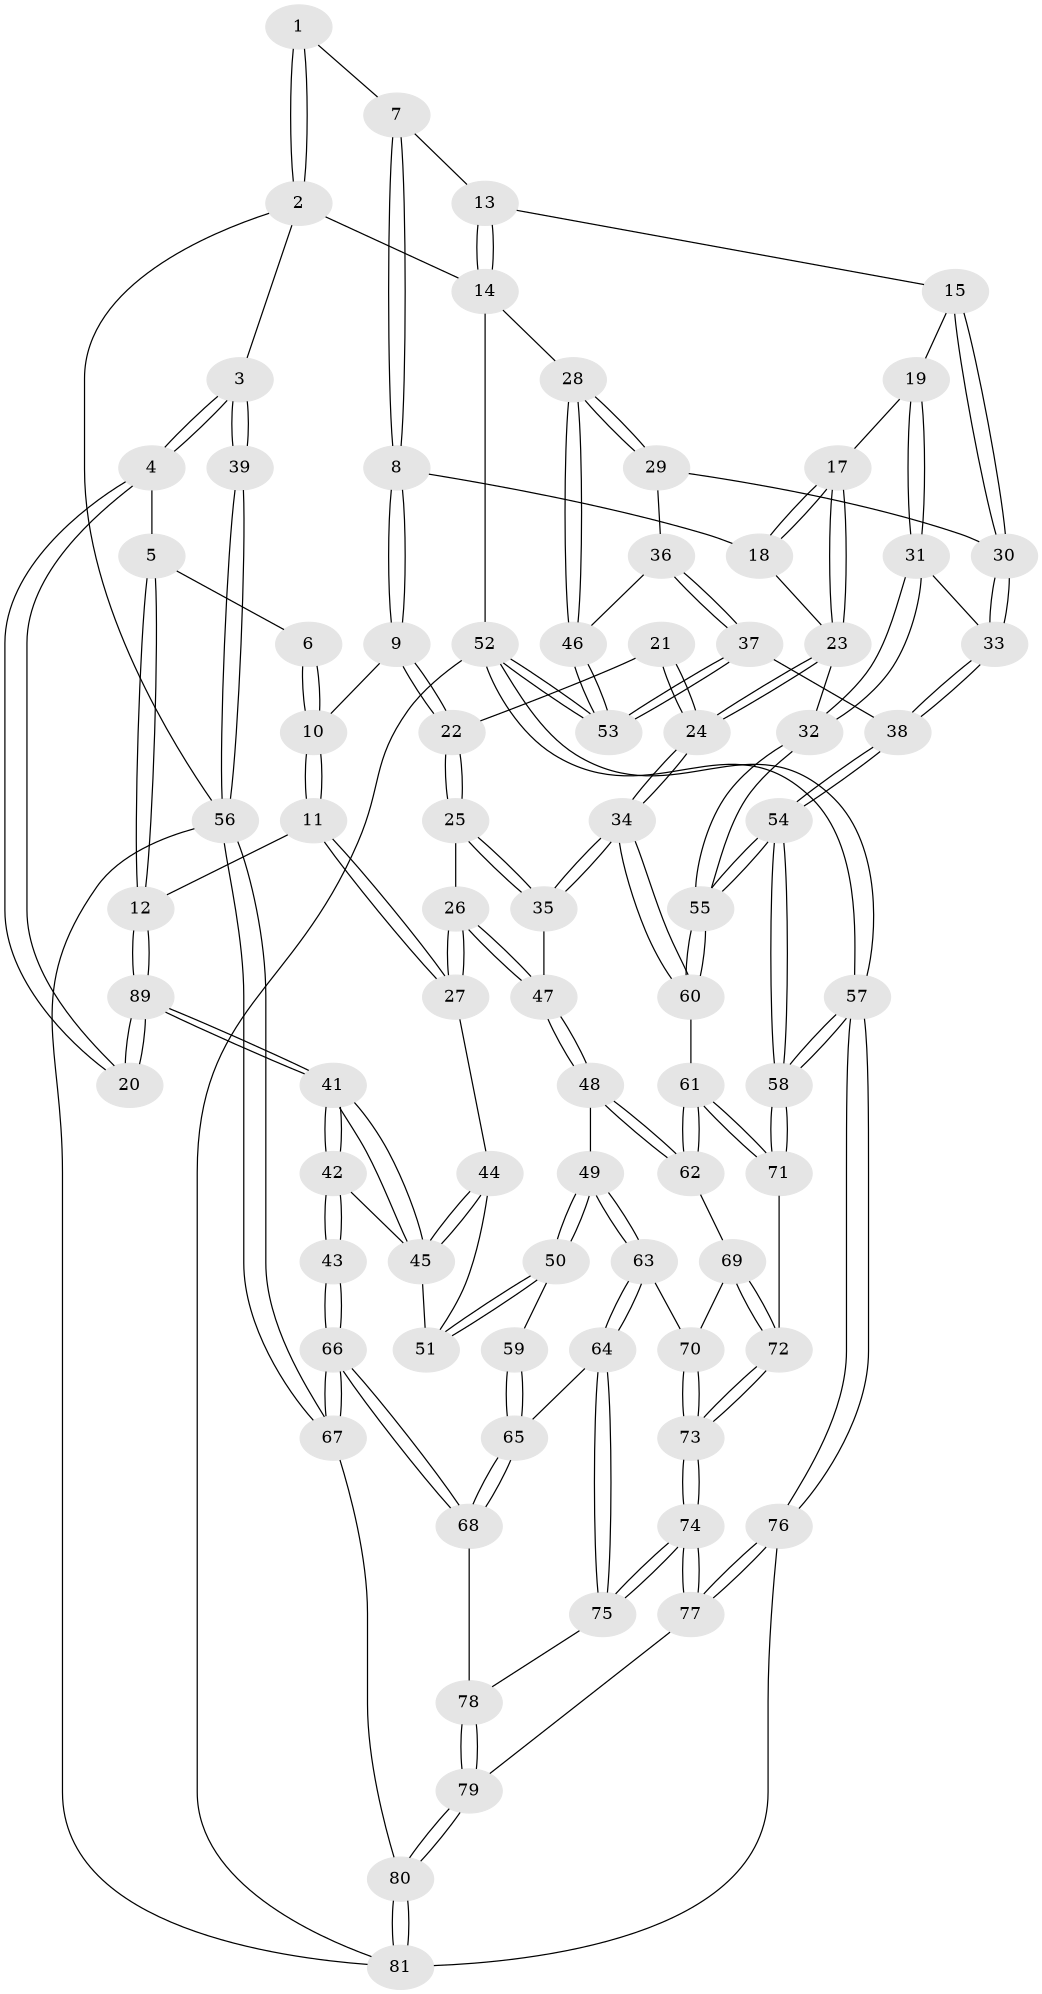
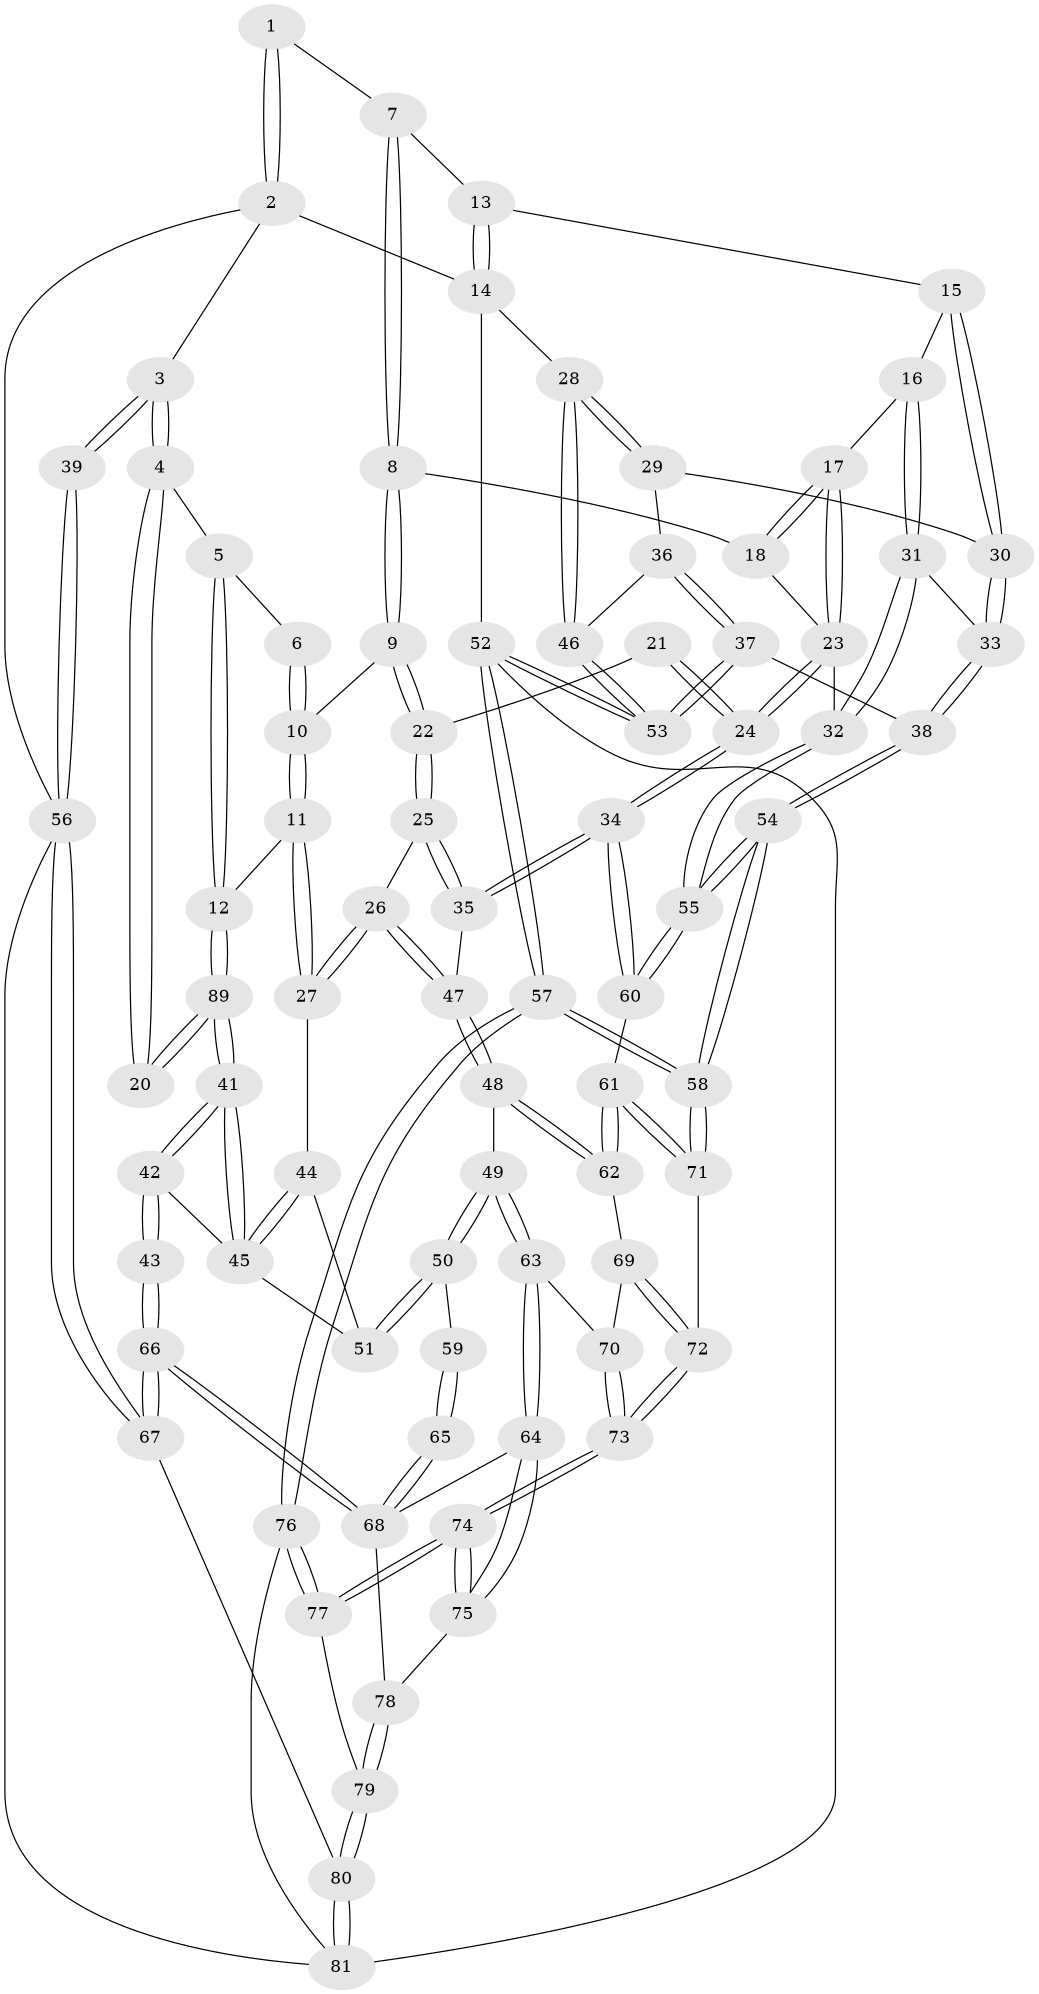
  graph {
    node [color=gray90 style=filled]
    1
    2
    7
    3
    14
    56
    8
    13
    4
    39
    28
    52
    81
    67
    5
    20
    6
    12
    10
    n20 [label=89]
    11
    9
    18
    15
    22
    23
    25
    27
    44
    41
-   16 [label=19]
+   16
    30
    29
    46
    53
    57
    17
    31
    33
    32
    24
    21
    42
    45
    34
    26
    35
    55
    60
    47
    48
    51
    36
    37
    38
    54
    61
    58
    43
    66
    59
    65
    68
    49
    62
    50
    63
    69
    64
    70
    76
    71
    80
    77
    72
    75
    73
    78
    79
    74
    1 -- 2
    1 -- 2
    1 -- 7
    2 -- 3
    2 -- 14
    2 -- 56
    7 -- 8
    7 -- 8
    7 -- 13
    3 -- 4
    3 -- 4
    3 -- 39
    3 -- 39
    14 -- 28
    14 -- 52
    56 -- 81
    56 -- 67
    56 -- 67
    8 -- 9
    8 -- 9
    8 -- 18
    13 -- 14
    13 -- 14
    13 -- 15
    4 -- 5
    4 -- 20
    4 -- 20
    39 -- 56
    39 -- 56
    28 -- 29
    28 -- 29
    28 -- 46
    28 -- 46
    52 -- 81
    52 -- 53
    52 -- 53
    52 -- 57
    52 -- 57
    67 -- 80
    5 -- 6
    5 -- 12
    5 -- 12
    6 -- 10
    6 -- 10
    12 -- n20
    12 -- n20
    10 -- 11
    10 -- 11
    n20 -- 20
    n20 -- 20
    n20 -- 41
    n20 -- 41
    11 -- 12
    11 -- 27
    11 -- 27
    9 -- 10
    9 -- 22
    9 -- 22
    18 -- 23
    15 -- 16
    15 -- 30
    15 -- 30
    22 -- 25
    22 -- 25
    23 -- 32
    23 -- 24
    23 -- 24
    25 -- 26
    25 -- 35
    25 -- 35
    27 -- 44
    44 -- 45
    44 -- 45
    44 -- 51
    41 -- 42
    41 -- 42
    41 -- 45
    41 -- 45
    16 -- 17
    16 -- 31
    16 -- 31
    30 -- 33
    30 -- 33
    29 -- 30
    29 -- 36
    46 -- 53
    46 -- 53
    57 -- 58
    57 -- 58
    57 -- 76
    57 -- 76
    17 -- 18
    17 -- 18
    17 -- 23
    17 -- 23
    31 -- 33
    31 -- 32
    31 -- 32
    33 -- 38
    33 -- 38
    32 -- 55
    32 -- 55
    24 -- 34
    24 -- 34
    21 -- 22
    21 -- 24
    21 -- 24
    42 -- 45
    42 -- 43
    42 -- 43
    45 -- 51
    34 -- 35
    34 -- 35
    34 -- 60
    34 -- 60
    26 -- 27
    26 -- 27
    26 -- 47
    26 -- 47
    35 -- 47
    55 -- 60
    55 -- 60
    60 -- 61
    47 -- 48
    47 -- 48
    48 -- 49
    48 -- 62
    48 -- 62
    36 -- 46
    36 -- 37
    36 -- 37
    37 -- 53
    37 -- 53
    37 -- 38
    38 -- 54
    38 -- 54
    54 -- 55
    54 -- 55
    54 -- 58
    54 -- 58
    61 -- 62
    61 -- 62
    61 -- 71
    61 -- 71
    58 -- 71
    58 -- 71
    43 -- 66
    43 -- 66
    66 -- 67
    66 -- 67
    66 -- 68
    66 -- 68
    59 -- 65
    59 -- 65
    65 -- 68
    65 -- 68
    68 -- 78
    49 -- 50
    49 -- 50
    49 -- 63
    49 -- 63
    62 -- 69
    50 -- 51
    50 -- 51
    50 -- 59
    63 -- 64
    63 -- 64
    63 -- 70
    69 -- 70
    69 -- 72
    69 -- 72
-   64 -- 65
+   64 -- 68
    64 -- 75
    64 -- 75
    70 -- 73
    70 -- 73
    76 -- 81
    76 -- 77
    76 -- 77
    71 -- 72
    80 -- 81
    80 -- 81
    77 -- 79
    72 -- 73
    72 -- 73
    75 -- 78
    73 -- 74
    73 -- 74
    78 -- 79
    78 -- 79
    79 -- 80
    79 -- 80
    74 -- 77
    74 -- 77
    74 -- 75
    74 -- 75
  }
